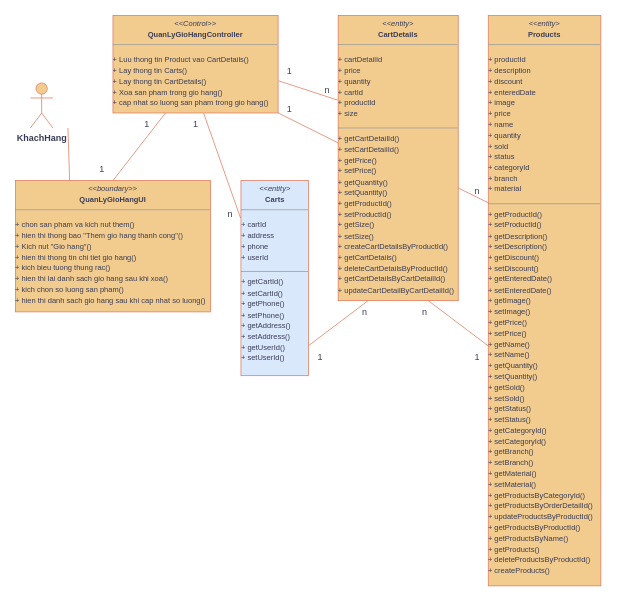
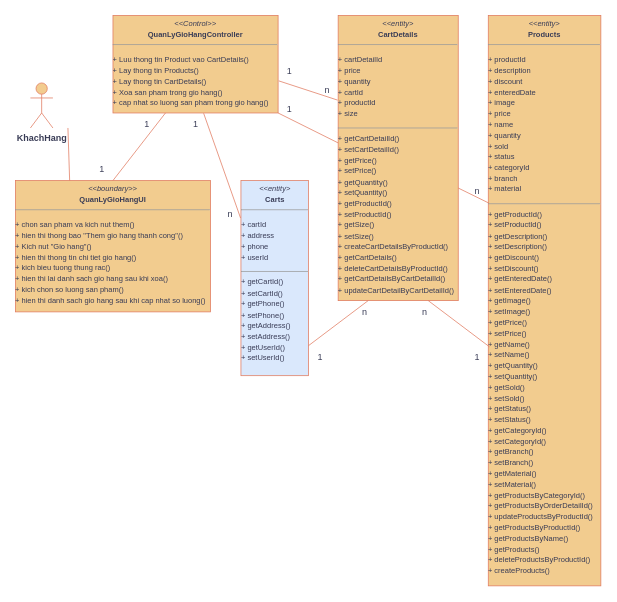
  <mxCell id="0" />
  <mxCell id="1" parent="0" />
  <mxCell id="2" value="&lt;p style=&quot;margin:0px;margin-top:4px;text-align:center;&quot;&gt;&lt;font style=&quot;font-size: 10px;&quot;&gt;&lt;i style=&quot;&quot;&gt;&amp;lt;&amp;lt;boundary&amp;gt;&amp;gt;&lt;/i&gt;&lt;br&gt;&lt;b style=&quot;&quot;&gt;QuanLyGioHangUI&lt;/b&gt;&lt;/font&gt;&lt;/p&gt;&lt;hr size=&quot;1&quot;&gt;&lt;p style=&quot;&quot; dir=&quot;auto&quot;&gt;&lt;span style=&quot;white-space: pre-wrap;&quot;&gt;&lt;font style=&quot;font-size: 10px;&quot;&gt;+ chon san pham va kich nut them()&lt;br&gt;+ hien thi thong bao &quot;Them gio hang thanh cong&quot;()&lt;br&gt;+ Kich nut &quot;Gio hang&quot;()&lt;br&gt;+ hien thi thong tin chi tiet gio hang()&lt;br&gt;+ kich bieu tuong thung rac()&lt;br&gt;+ hien thi lai danh sach gio hang sau khi xoa()&lt;br&gt;+ kich chon so luong san pham()&lt;br&gt;+ hien thi danh sach gio hang sau khi cap nhat so luong()&lt;/font&gt;&lt;/span&gt;&lt;br&gt;&lt;br&gt;&lt;/p&gt;&lt;p style=&quot;white-space: pre-wrap;&quot; dir=&quot;auto&quot;&gt;&lt;br&gt;&lt;/p&gt;&lt;p style=&quot;white-space: pre-wrap;&quot; dir=&quot;auto&quot;&gt;&lt;br&gt;&lt;/p&gt;&lt;p style=&quot;margin:0px;margin-left:4px;&quot;&gt;&lt;br&gt;&lt;/p&gt;" style="verticalAlign=top;align=left;overflow=fill;fontSize=12;fontFamily=Helvetica;html=1;rounded=0;shadow=0;comic=0;labelBackgroundColor=none;strokeWidth=1;fillColor=#F2CC8F;strokeColor=#E07A5F;fontColor=#393C56;" vertex="1" parent="1"><mxGeometry x="20" y="240" width="260" height="175" as="geometry" /></mxCell>
  <mxCell id="3" value="&lt;p style=&quot;margin:0px;margin-top:4px;text-align:center;&quot;&gt;&lt;font style=&quot;font-size: 10px;&quot;&gt;&lt;i style=&quot;&quot;&gt;&amp;lt;&amp;lt;entity&amp;gt;&lt;/i&gt;&lt;br&gt;&lt;b style=&quot;&quot;&gt;CartDetails&lt;/b&gt;&lt;/font&gt;&lt;/p&gt;&lt;hr size=&quot;1&quot;&gt;&lt;p style=&quot;&quot; dir=&quot;auto&quot;&gt;&lt;span style=&quot;white-space: pre-wrap;&quot;&gt;&lt;font style=&quot;font-size: 10px;&quot;&gt;+ cartDetailId&lt;br&gt;+ price&lt;br&gt;+ quantity&lt;br&gt;+ cartId&lt;br&gt;+ productId&lt;br&gt;+ size&lt;/font&gt;&lt;/span&gt;&lt;/p&gt;&lt;hr size=&quot;1&quot;&gt;&lt;div&gt;&lt;div&gt;&lt;font style=&quot;font-size: 10px;&quot;&gt;+ getCartDetailId()&lt;/font&gt;&lt;/div&gt;&lt;div&gt;&lt;font style=&quot;font-size: 10px;&quot;&gt;+ setCartDetailId()&lt;/font&gt;&lt;/div&gt;&lt;div&gt;&lt;font style=&quot;font-size: 10px;&quot;&gt;+ getPrice()&lt;/font&gt;&lt;/div&gt;&lt;div&gt;&lt;font style=&quot;font-size: 10px;&quot;&gt;+ setPrice()&lt;/font&gt;&lt;/div&gt;&lt;div&gt;&lt;font style=&quot;font-size: 10px;&quot;&gt;+ getQuantity()&lt;/font&gt;&lt;/div&gt;&lt;div&gt;&lt;font style=&quot;font-size: 10px;&quot;&gt;+ setQuantity()&lt;/font&gt;&lt;/div&gt;&lt;div&gt;&lt;font style=&quot;font-size: 10px;&quot;&gt;+ getProductId()&lt;/font&gt;&lt;/div&gt;&lt;div&gt;&lt;font style=&quot;font-size: 10px;&quot;&gt;+ setProductId()&lt;/font&gt;&lt;/div&gt;&lt;div&gt;&lt;font style=&quot;font-size: 10px;&quot;&gt;+ getSize()&lt;/font&gt;&lt;/div&gt;&lt;div&gt;&lt;font style=&quot;font-size: 10px;&quot;&gt;+ setSize()&lt;/font&gt;&lt;/div&gt;&lt;div&gt;&lt;font style=&quot;font-size: 10px;&quot;&gt;+ createCartDetailsByProductId()&lt;/font&gt;&lt;/div&gt;&lt;div&gt;&lt;font style=&quot;font-size: 10px;&quot;&gt;+ getCartDetails()&lt;/font&gt;&lt;/div&gt;&lt;div&gt;&lt;font style=&quot;font-size: 10px;&quot;&gt;+ deleteCartDetailsByProductId()&lt;/font&gt;&lt;/div&gt;&lt;div&gt;&lt;font style=&quot;font-size: 10px;&quot;&gt;+ getCartDetailsByCartDetailId()&lt;/font&gt;&lt;/div&gt;&lt;div&gt;&lt;font style=&quot;font-size: 10px;&quot;&gt;+ updateCartDetailByCartDetailId()&lt;/font&gt;&lt;/div&gt;&lt;/div&gt;&lt;div&gt;&lt;font style=&quot;font-size: 10px;&quot;&gt;&lt;br&gt;&lt;/font&gt;&lt;/div&gt;&lt;div&gt;&lt;font style=&quot;font-size: 10px;&quot;&gt;&lt;br&gt;&lt;/font&gt;&lt;p style=&quot;white-space: pre-wrap;&quot; dir=&quot;auto&quot;&gt;&lt;br&gt;&lt;/p&gt;&lt;/div&gt;" style="verticalAlign=top;align=left;overflow=fill;fontSize=12;fontFamily=Helvetica;html=1;rounded=0;shadow=0;comic=0;labelBackgroundColor=none;strokeWidth=1;fillColor=#F2CC8F;strokeColor=#E07A5F;fontColor=#393C56;" vertex="1" parent="1"><mxGeometry x="450" y="20" width="160" height="380" as="geometry" /></mxCell>
- <mxCell id="4" value="&lt;p style=&quot;margin:0px;margin-top:4px;text-align:center;&quot;&gt;&lt;font style=&quot;font-size: 10px;&quot;&gt;&lt;i style=&quot;&quot;&gt;&amp;lt;&amp;lt;Control&amp;gt;&amp;gt;&lt;/i&gt;&lt;br&gt;&lt;b style=&quot;&quot;&gt;QuanLyGioHang&lt;/b&gt;&lt;b style=&quot;&quot;&gt;Controller&lt;/b&gt;&lt;/font&gt;&lt;/p&gt;&lt;hr size=&quot;1&quot;&gt;&lt;p style=&quot;&quot; dir=&quot;auto&quot;&gt;&lt;span style=&quot;white-space: pre-wrap;&quot;&gt;&lt;font style=&quot;font-size: 10px;&quot;&gt;+ Luu thong tin Product vao CartDetails()&lt;br&gt;+ Lay thong tin Carts()&lt;br&gt;+ Lay thong tin CartDetails()&lt;br&gt;+ Xoa san pham trong gio hang()&lt;br&gt;+ cap nhat so luong san pham trong gio hang()&lt;/font&gt;&lt;/span&gt;&lt;/p&gt;&lt;p style=&quot;white-space: pre-wrap;&quot; dir=&quot;auto&quot;&gt;&lt;/p&gt;&lt;p style=&quot;white-space: pre-wrap;&quot; dir=&quot;auto&quot;&gt;&lt;font style=&quot;font-size: 10px;&quot;&gt;&lt;br&gt;&lt;/font&gt;&lt;/p&gt;&lt;p style=&quot;margin:0px;margin-left:4px;&quot;&gt;&lt;br&gt;&lt;/p&gt;" style="verticalAlign=top;align=left;overflow=fill;fontSize=12;fontFamily=Helvetica;html=1;rounded=0;shadow=0;comic=0;labelBackgroundColor=none;strokeWidth=1;fillColor=#F2CC8F;strokeColor=#E07A5F;fontColor=#393C56;" vertex="1" parent="1"><mxGeometry x="150" y="20" width="220" height="130" as="geometry" /></mxCell>
+ <mxCell id="4" value="&lt;p style=&quot;margin:0px;margin-top:4px;text-align:center;&quot;&gt;&lt;font style=&quot;font-size: 10px;&quot;&gt;&lt;i style=&quot;&quot;&gt;&amp;lt;&amp;lt;Control&amp;gt;&amp;gt;&lt;/i&gt;&lt;br&gt;&lt;b style=&quot;&quot;&gt;QuanLyGioHang&lt;/b&gt;&lt;b style=&quot;&quot;&gt;Controller&lt;/b&gt;&lt;/font&gt;&lt;/p&gt;&lt;hr size=&quot;1&quot;&gt;&lt;p style=&quot;&quot; dir=&quot;auto&quot;&gt;&lt;span style=&quot;white-space: pre-wrap;&quot;&gt;&lt;font style=&quot;font-size: 10px;&quot;&gt;+ Luu thong tin Product vao CartDetails()&lt;br&gt;+ Lay thong tin Products()&lt;br&gt;+ Lay thong tin CartDetails()&lt;br&gt;+ Xoa san pham trong gio hang()&lt;br&gt;+ cap nhat so luong san pham trong gio hang()&lt;/font&gt;&lt;/span&gt;&lt;/p&gt;&lt;p style=&quot;white-space: pre-wrap;&quot; dir=&quot;auto&quot;&gt;&lt;/p&gt;&lt;p style=&quot;white-space: pre-wrap;&quot; dir=&quot;auto&quot;&gt;&lt;font style=&quot;font-size: 10px;&quot;&gt;&lt;br&gt;&lt;/font&gt;&lt;/p&gt;&lt;p style=&quot;margin:0px;margin-left:4px;&quot;&gt;&lt;br&gt;&lt;/p&gt;" style="verticalAlign=top;align=left;overflow=fill;fontSize=12;fontFamily=Helvetica;html=1;rounded=0;shadow=0;comic=0;labelBackgroundColor=none;strokeWidth=1;fillColor=#F2CC8F;strokeColor=#E07A5F;fontColor=#393C56;" vertex="1" parent="1"><mxGeometry x="150" y="20" width="220" height="130" as="geometry" /></mxCell>
  <mxCell id="5" value="&lt;b&gt;KhachHang&lt;/b&gt;" style="shape=umlActor;verticalLabelPosition=bottom;verticalAlign=top;html=1;outlineConnect=0;textShadow=0;labelBorderColor=none;labelBackgroundColor=none;fillColor=#F2CC8F;strokeColor=#E07A5F;fontColor=#393C56;" vertex="1" parent="1"><mxGeometry x="40" y="110" width="30" height="60" as="geometry" /></mxCell>
  <mxCell id="6" value="" style="endArrow=none;html=1;rounded=0;labelBackgroundColor=none;fontColor=default;entryX=0.278;entryY=0;entryDx=0;entryDy=0;entryPerimeter=0;strokeColor=#E07A5F;" edge="1" parent="1" target="2"><mxGeometry relative="1" as="geometry"><mxPoint x="90" y="170" as="sourcePoint" /><mxPoint x="200" y="180.5" as="targetPoint" /></mxGeometry></mxCell>
  <mxCell id="7" value="&lt;p style=&quot;margin:0px;margin-top:4px;text-align:center;&quot;&gt;&lt;font style=&quot;font-size: 10px;&quot;&gt;&lt;i style=&quot;&quot;&gt;&amp;lt;&amp;lt;entity&amp;gt;&lt;/i&gt;&lt;br&gt;&lt;b style=&quot;&quot;&gt;Products&lt;/b&gt;&lt;/font&gt;&lt;/p&gt;&lt;hr size=&quot;1&quot;&gt;&lt;p style=&quot;white-space: pre-wrap;&quot; dir=&quot;auto&quot;&gt;&lt;font style=&quot;font-size: 10px;&quot;&gt;+ productId  &lt;br&gt;+ description  &lt;br&gt;+ discount  &lt;br&gt;+ enteredDate  &lt;br&gt;+ image  &lt;br&gt;+ price  &lt;br&gt;+ name  &lt;br&gt;+ quantity  &lt;br&gt;+ sold  &lt;br&gt;+ status  &lt;br&gt;+ categoryId  &lt;br&gt;+ branch  &lt;br&gt;+ material&lt;span style=&quot;white-space: nowrap;&quot;&gt;&amp;nbsp;&amp;nbsp;&lt;/span&gt;&lt;/font&gt;&lt;/p&gt;&lt;hr size=&quot;1&quot;&gt;&lt;div&gt;&lt;font style=&quot;font-size: 10px;&quot;&gt;+ getProductId()&amp;nbsp;&amp;nbsp;&lt;/font&gt;&lt;/div&gt;&lt;div&gt;&lt;font style=&quot;font-size: 10px;&quot;&gt;+ setProductId()&amp;nbsp;&amp;nbsp;&lt;/font&gt;&lt;/div&gt;&lt;div&gt;&lt;font style=&quot;font-size: 10px;&quot;&gt;+ getDescription()&amp;nbsp;&amp;nbsp;&lt;/font&gt;&lt;/div&gt;&lt;div&gt;&lt;font style=&quot;font-size: 10px;&quot;&gt;+ setDescription()&amp;nbsp;&amp;nbsp;&lt;/font&gt;&lt;/div&gt;&lt;div&gt;&lt;font style=&quot;font-size: 10px;&quot;&gt;+ getDiscount()&amp;nbsp;&amp;nbsp;&lt;/font&gt;&lt;/div&gt;&lt;div&gt;&lt;font style=&quot;font-size: 10px;&quot;&gt;+ setDiscount()&amp;nbsp;&amp;nbsp;&lt;/font&gt;&lt;/div&gt;&lt;div&gt;&lt;font style=&quot;font-size: 10px;&quot;&gt;+ getEnteredDate()&amp;nbsp;&amp;nbsp;&lt;/font&gt;&lt;/div&gt;&lt;div&gt;&lt;font style=&quot;font-size: 10px;&quot;&gt;+ setEnteredDate()&amp;nbsp;&amp;nbsp;&lt;/font&gt;&lt;/div&gt;&lt;div&gt;&lt;font style=&quot;font-size: 10px;&quot;&gt;+ getImage()&amp;nbsp;&amp;nbsp;&lt;/font&gt;&lt;/div&gt;&lt;div&gt;&lt;font style=&quot;font-size: 10px;&quot;&gt;+ setImage()&amp;nbsp;&amp;nbsp;&lt;/font&gt;&lt;/div&gt;&lt;div&gt;&lt;font style=&quot;font-size: 10px;&quot;&gt;+ getPrice()&amp;nbsp;&amp;nbsp;&lt;/font&gt;&lt;/div&gt;&lt;div&gt;&lt;font style=&quot;font-size: 10px;&quot;&gt;+ setPrice()&amp;nbsp;&amp;nbsp;&lt;/font&gt;&lt;/div&gt;&lt;div&gt;&lt;font style=&quot;font-size: 10px;&quot;&gt;+ getName()&amp;nbsp;&amp;nbsp;&lt;/font&gt;&lt;/div&gt;&lt;div&gt;&lt;font style=&quot;font-size: 10px;&quot;&gt;+ setName()&amp;nbsp;&amp;nbsp;&lt;/font&gt;&lt;/div&gt;&lt;div&gt;&lt;font style=&quot;font-size: 10px;&quot;&gt;+ getQuantity()&amp;nbsp;&amp;nbsp;&lt;/font&gt;&lt;/div&gt;&lt;div&gt;&lt;font style=&quot;font-size: 10px;&quot;&gt;+ setQuantity()&amp;nbsp;&amp;nbsp;&lt;/font&gt;&lt;/div&gt;&lt;div&gt;&lt;font style=&quot;font-size: 10px;&quot;&gt;+ getSold()&amp;nbsp;&amp;nbsp;&lt;/font&gt;&lt;/div&gt;&lt;div&gt;&lt;font style=&quot;font-size: 10px;&quot;&gt;+ setSold()&amp;nbsp;&amp;nbsp;&lt;/font&gt;&lt;/div&gt;&lt;div&gt;&lt;font style=&quot;font-size: 10px;&quot;&gt;+ getStatus()&amp;nbsp;&amp;nbsp;&lt;/font&gt;&lt;/div&gt;&lt;div&gt;&lt;font style=&quot;font-size: 10px;&quot;&gt;+ setStatus()&amp;nbsp;&amp;nbsp;&lt;/font&gt;&lt;/div&gt;&lt;div&gt;&lt;font style=&quot;font-size: 10px;&quot;&gt;+ getCategoryId()&amp;nbsp;&amp;nbsp;&lt;/font&gt;&lt;/div&gt;&lt;div&gt;&lt;font style=&quot;font-size: 10px;&quot;&gt;+ setCategoryId()&amp;nbsp;&amp;nbsp;&lt;/font&gt;&lt;/div&gt;&lt;div&gt;&lt;font style=&quot;font-size: 10px;&quot;&gt;+ getBranch()&amp;nbsp;&amp;nbsp;&lt;/font&gt;&lt;/div&gt;&lt;div&gt;&lt;font style=&quot;font-size: 10px;&quot;&gt;+ setBranch()&amp;nbsp;&amp;nbsp;&lt;/font&gt;&lt;/div&gt;&lt;div&gt;&lt;font style=&quot;font-size: 10px;&quot;&gt;+ getMaterial()&amp;nbsp;&amp;nbsp;&lt;/font&gt;&lt;/div&gt;&lt;div&gt;&lt;font style=&quot;font-size: 10px;&quot;&gt;+ setMaterial()&amp;nbsp;&amp;nbsp;&lt;/font&gt;&lt;/div&gt;&lt;div&gt;&lt;font style=&quot;font-size: 10px;&quot;&gt;+ getProductsByCategoryId()&amp;nbsp;&amp;nbsp;&lt;/font&gt;&lt;/div&gt;&lt;div&gt;&lt;font style=&quot;font-size: 10px;&quot;&gt;+ getProductsByOrderDetailId()&amp;nbsp;&amp;nbsp;&lt;/font&gt;&lt;/div&gt;&lt;div&gt;&lt;font style=&quot;font-size: 10px;&quot;&gt;+ updateProductsByProductId()&amp;nbsp;&amp;nbsp;&lt;/font&gt;&lt;/div&gt;&lt;div&gt;&lt;font style=&quot;font-size: 10px;&quot;&gt;+ getProductsByProductId()&amp;nbsp;&amp;nbsp;&lt;/font&gt;&lt;/div&gt;&lt;div&gt;&lt;font style=&quot;font-size: 10px;&quot;&gt;+ getProductsByName()&amp;nbsp;&amp;nbsp;&lt;/font&gt;&lt;/div&gt;&lt;div&gt;&lt;font style=&quot;font-size: 10px;&quot;&gt;+ getProducts()&amp;nbsp;&amp;nbsp;&lt;/font&gt;&lt;/div&gt;&lt;div&gt;&lt;font style=&quot;font-size: 10px;&quot;&gt;+ deleteProductsByProductId()&amp;nbsp;&amp;nbsp;&lt;/font&gt;&lt;/div&gt;&lt;div&gt;&lt;font style=&quot;font-size: 10px;&quot;&gt;+ createProducts()&amp;nbsp;&amp;nbsp;&lt;/font&gt;&lt;/div&gt;" style="verticalAlign=top;align=left;overflow=fill;fontSize=12;fontFamily=Helvetica;html=1;rounded=0;shadow=0;comic=0;labelBackgroundColor=none;strokeWidth=1;fillColor=#F2CC8F;strokeColor=#E07A5F;fontColor=#393C56;" vertex="1" parent="1"><mxGeometry x="650" y="20" width="150" height="760" as="geometry" /></mxCell>
  <mxCell id="8" value="&lt;p style=&quot;margin:0px;margin-top:4px;text-align:center;&quot;&gt;&lt;font style=&quot;font-size: 10px;&quot;&gt;&lt;i style=&quot;&quot;&gt;&amp;lt;&amp;lt;entity&amp;gt;&lt;/i&gt;&lt;br&gt;&lt;b style=&quot;&quot;&gt;Carts&lt;/b&gt;&lt;/font&gt;&lt;/p&gt;&lt;hr size=&quot;1&quot;&gt;&lt;p style=&quot;&quot; dir=&quot;auto&quot;&gt;&lt;span style=&quot;white-space: pre-wrap;&quot;&gt;&lt;font style=&quot;font-size: 10px;&quot;&gt;+ cartId&lt;br&gt;+ address&lt;br&gt;+ phone&lt;br&gt;+ userId&lt;/font&gt;&lt;/span&gt;&lt;/p&gt;&lt;hr size=&quot;1&quot;&gt;&lt;div&gt;&lt;div&gt;&lt;font style=&quot;font-size: 10px;&quot;&gt;+ getCartId()&lt;/font&gt;&lt;/div&gt;&lt;div&gt;&lt;font style=&quot;font-size: 10px;&quot;&gt;+ setCartId()&lt;/font&gt;&lt;/div&gt;&lt;div&gt;&lt;font style=&quot;font-size: 10px;&quot;&gt;+ getPhone()&lt;/font&gt;&lt;/div&gt;&lt;div&gt;&lt;font style=&quot;font-size: 10px;&quot;&gt;+ setPhone()&lt;/font&gt;&lt;/div&gt;&lt;div&gt;&lt;font style=&quot;font-size: 10px;&quot;&gt;+ getAddress()&lt;/font&gt;&lt;/div&gt;&lt;div&gt;&lt;font style=&quot;font-size: 10px;&quot;&gt;+ setAddress()&lt;/font&gt;&lt;/div&gt;&lt;div&gt;&lt;font style=&quot;font-size: 10px;&quot;&gt;+ getUserId()&lt;/font&gt;&lt;/div&gt;&lt;div&gt;&lt;font style=&quot;font-size: 10px;&quot;&gt;+ setUserId()&lt;/font&gt;&lt;/div&gt;&lt;/div&gt;" style="verticalAlign=top;align=left;overflow=fill;fontSize=12;fontFamily=Helvetica;html=1;rounded=0;shadow=0;comic=0;labelBackgroundColor=none;strokeWidth=1;fillColor=#dae8fc;strokeColor=#E07A5F;fontColor=#393C56;" vertex="1" parent="1"><mxGeometry x="320.5" y="240" width="90" height="260" as="geometry" /></mxCell>
  <mxCell id="9" value="" style="endArrow=none;html=1;rounded=0;labelBackgroundColor=none;fontColor=default;exitX=0.549;exitY=1.003;exitDx=0;exitDy=0;exitPerimeter=0;strokeColor=#E07A5F;" edge="1" parent="1" source="4"><mxGeometry relative="1" as="geometry"><mxPoint x="260" y="209.5" as="sourcePoint" /><mxPoint x="320" y="290" as="targetPoint" /></mxGeometry></mxCell>
  <mxCell id="10" value="" style="endArrow=none;html=1;rounded=0;labelBackgroundColor=none;fontColor=default;exitX=1;exitY=1;exitDx=0;exitDy=0;entryX=0;entryY=0.447;entryDx=0;entryDy=0;entryPerimeter=0;strokeColor=#E07A5F;" edge="1" parent="1" source="4" target="3"><mxGeometry relative="1" as="geometry"><mxPoint x="340" y="200" as="sourcePoint" /><mxPoint x="420" y="210" as="targetPoint" /></mxGeometry></mxCell>
  <mxCell id="11" value="" style="endArrow=none;html=1;rounded=0;labelBackgroundColor=none;fontColor=default;exitX=0.75;exitY=1;exitDx=0;exitDy=0;entryX=0.011;entryY=0.581;entryDx=0;entryDy=0;entryPerimeter=0;strokeColor=#E07A5F;" edge="1" parent="1" source="3" target="7"><mxGeometry relative="1" as="geometry"><mxPoint x="520" y="450" as="sourcePoint" /><mxPoint x="640" y="450.5" as="targetPoint" /></mxGeometry></mxCell>
  <mxCell id="12" value="" style="endArrow=none;html=1;rounded=0;labelBackgroundColor=none;fontColor=default;entryX=0.25;entryY=1;entryDx=0;entryDy=0;strokeColor=#E07A5F;" edge="1" parent="1" target="3"><mxGeometry relative="1" as="geometry"><mxPoint x="410.5" y="460" as="sourcePoint" /><mxPoint x="530.5" y="460.5" as="targetPoint" /></mxGeometry></mxCell>
  <mxCell id="13" value="" style="endArrow=none;html=1;rounded=0;labelBackgroundColor=none;fontColor=default;exitX=1.004;exitY=0.671;exitDx=0;exitDy=0;exitPerimeter=0;entryX=-0.005;entryY=0.297;entryDx=0;entryDy=0;entryPerimeter=0;strokeColor=#E07A5F;" edge="1" parent="1" source="4" target="3"><mxGeometry relative="1" as="geometry"><mxPoint x="340" y="200" as="sourcePoint" /><mxPoint x="460" y="137" as="targetPoint" /></mxGeometry></mxCell>
  <mxCell id="14" value="" style="endArrow=none;html=1;rounded=0;labelBackgroundColor=none;fontColor=default;exitX=0.5;exitY=0;exitDx=0;exitDy=0;entryX=0.318;entryY=1;entryDx=0;entryDy=0;entryPerimeter=0;strokeColor=#E07A5F;" edge="1" parent="1" source="2" target="4"><mxGeometry relative="1" as="geometry"><mxPoint x="160" y="220" as="sourcePoint" /><mxPoint x="280" y="220.5" as="targetPoint" /></mxGeometry></mxCell>
  <mxCell id="15" value="1" style="text;html=1;align=center;verticalAlign=middle;resizable=0;points=[];autosize=1;strokeColor=none;fillColor=none;labelBackgroundColor=none;fontColor=#393C56;" vertex="1" parent="1"><mxGeometry x="120" y="210" width="30" height="30" as="geometry" /></mxCell>
  <mxCell id="16" value="n" style="text;html=1;align=center;verticalAlign=middle;resizable=0;points=[];autosize=1;strokeColor=none;fillColor=none;labelBackgroundColor=none;fontColor=#393C56;" vertex="1" parent="1"><mxGeometry x="290.5" y="270" width="30" height="30" as="geometry" /></mxCell>
  <mxCell id="17" value="1" style="text;html=1;align=center;verticalAlign=middle;resizable=0;points=[];autosize=1;strokeColor=none;fillColor=none;labelBackgroundColor=none;fontColor=#393C56;" vertex="1" parent="1"><mxGeometry x="180" y="150" width="30" height="30" as="geometry" /></mxCell>
  <mxCell id="18" value="1" style="text;html=1;align=center;verticalAlign=middle;resizable=0;points=[];autosize=1;strokeColor=none;fillColor=none;labelBackgroundColor=none;fontColor=#393C56;" vertex="1" parent="1"><mxGeometry x="245" y="150" width="30" height="30" as="geometry" /></mxCell>
  <mxCell id="19" value="1" style="text;html=1;align=center;verticalAlign=middle;resizable=0;points=[];autosize=1;strokeColor=none;fillColor=none;labelBackgroundColor=none;fontColor=#393C56;" vertex="1" parent="1"><mxGeometry x="370" y="80" width="30" height="30" as="geometry" /></mxCell>
  <mxCell id="20" value="n" style="text;html=1;align=center;verticalAlign=middle;resizable=0;points=[];autosize=1;strokeColor=none;fillColor=none;labelBackgroundColor=none;fontColor=#393C56;" vertex="1" parent="1"><mxGeometry x="420" y="105" width="30" height="30" as="geometry" /></mxCell>
  <mxCell id="21" value="1" style="text;html=1;align=center;verticalAlign=middle;resizable=0;points=[];autosize=1;strokeColor=none;fillColor=none;labelBackgroundColor=none;fontColor=#393C56;" vertex="1" parent="1"><mxGeometry x="410.5" y="460" width="30" height="30" as="geometry" /></mxCell>
  <mxCell id="22" value="n" style="text;html=1;align=center;verticalAlign=middle;resizable=0;points=[];autosize=1;strokeColor=none;fillColor=none;labelBackgroundColor=none;fontColor=#393C56;" vertex="1" parent="1"><mxGeometry x="470" y="400" width="30" height="30" as="geometry" /></mxCell>
  <mxCell id="23" value="n" style="text;html=1;align=center;verticalAlign=middle;resizable=0;points=[];autosize=1;strokeColor=none;fillColor=none;labelBackgroundColor=none;fontColor=#393C56;" vertex="1" parent="1"><mxGeometry x="550" y="400" width="30" height="30" as="geometry" /></mxCell>
  <mxCell id="24" value="1" style="text;html=1;align=center;verticalAlign=middle;resizable=0;points=[];autosize=1;strokeColor=none;fillColor=none;labelBackgroundColor=none;fontColor=#393C56;" vertex="1" parent="1"><mxGeometry x="620" y="460" width="30" height="30" as="geometry" /></mxCell>
  <mxCell id="25" value="" style="endArrow=none;html=1;rounded=0;labelBackgroundColor=none;fontColor=default;exitX=1;exitY=1;exitDx=0;exitDy=0;entryX=0.005;entryY=0.329;entryDx=0;entryDy=0;entryPerimeter=0;strokeColor=#E07A5F;" edge="1" parent="1" target="7"><mxGeometry relative="1" as="geometry"><mxPoint x="610" y="250" as="sourcePoint" /><mxPoint x="690" y="290" as="targetPoint" /></mxGeometry></mxCell>
  <mxCell id="26" value="1" style="text;html=1;align=center;verticalAlign=middle;resizable=0;points=[];autosize=1;strokeColor=none;fillColor=none;labelBackgroundColor=none;fontColor=#393C56;" vertex="1" parent="1"><mxGeometry x="370" y="130" width="30" height="30" as="geometry" /></mxCell>
  <mxCell id="27" value="n" style="text;html=1;align=center;verticalAlign=middle;resizable=0;points=[];autosize=1;strokeColor=none;fillColor=none;labelBackgroundColor=none;fontColor=#393C56;" vertex="1" parent="1"><mxGeometry x="620" y="240" width="30" height="30" as="geometry" /></mxCell>
